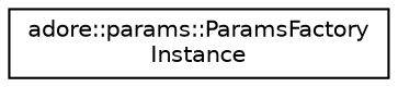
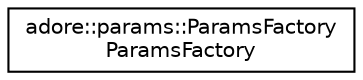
  digraph {
    rankdir=LR
-   n1 [color=black fillcolor=white fontname=Helvetica fontsize=10 height=0.2 label="adore::params::ParamsFactory\lInstance" shape=box style=filled width=0.4]
+   n1 [color=black fillcolor=white fontname=Helvetica fontsize=10 height=0.2 label="adore::params::ParamsFactory\lParamsFactory" shape=box style=filled width=0.4]
  }
